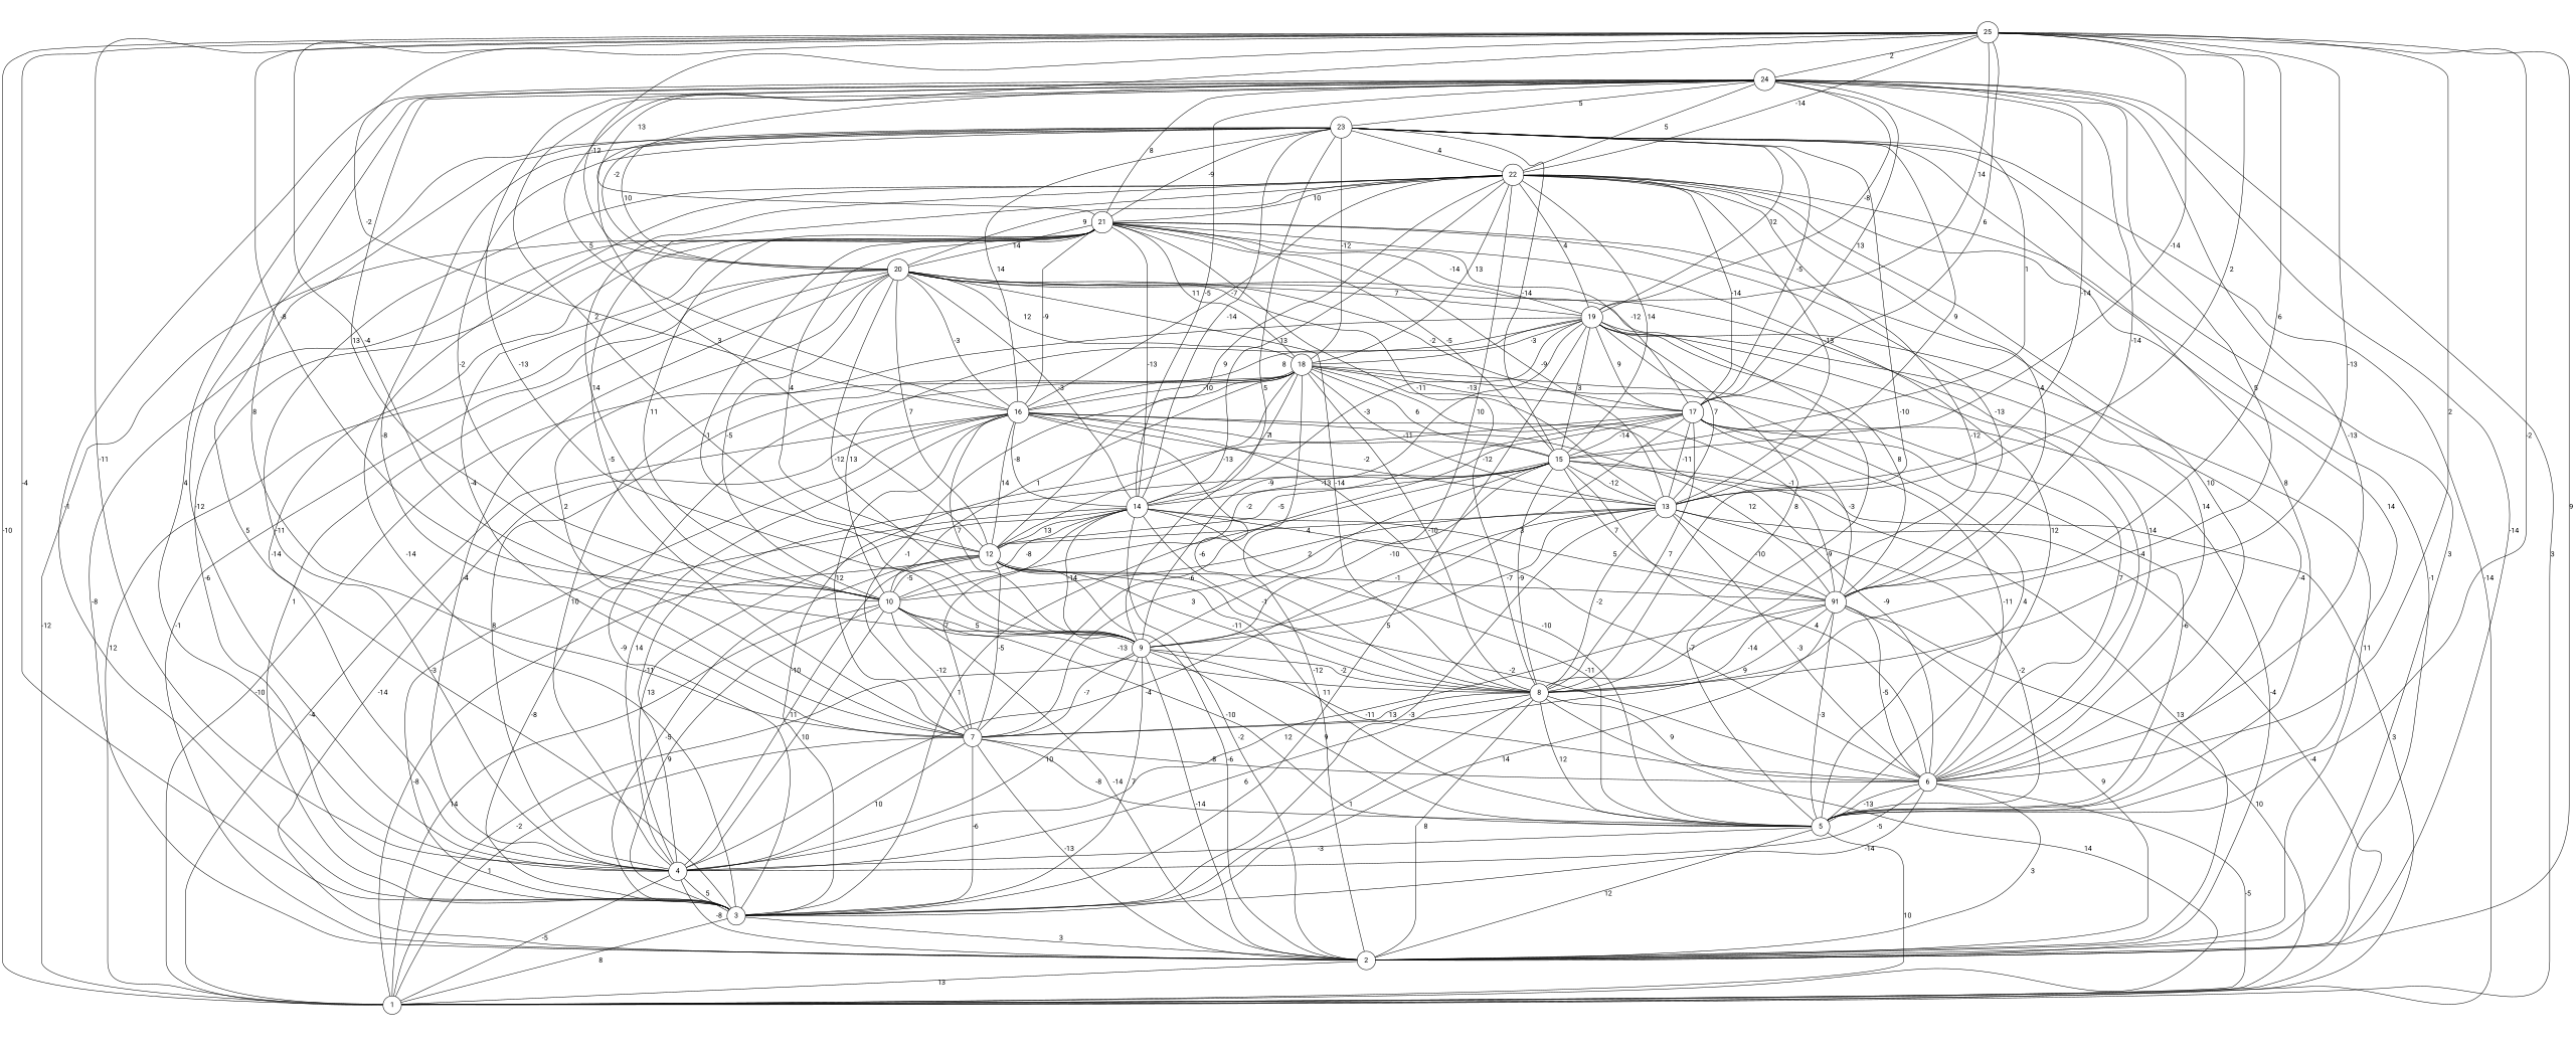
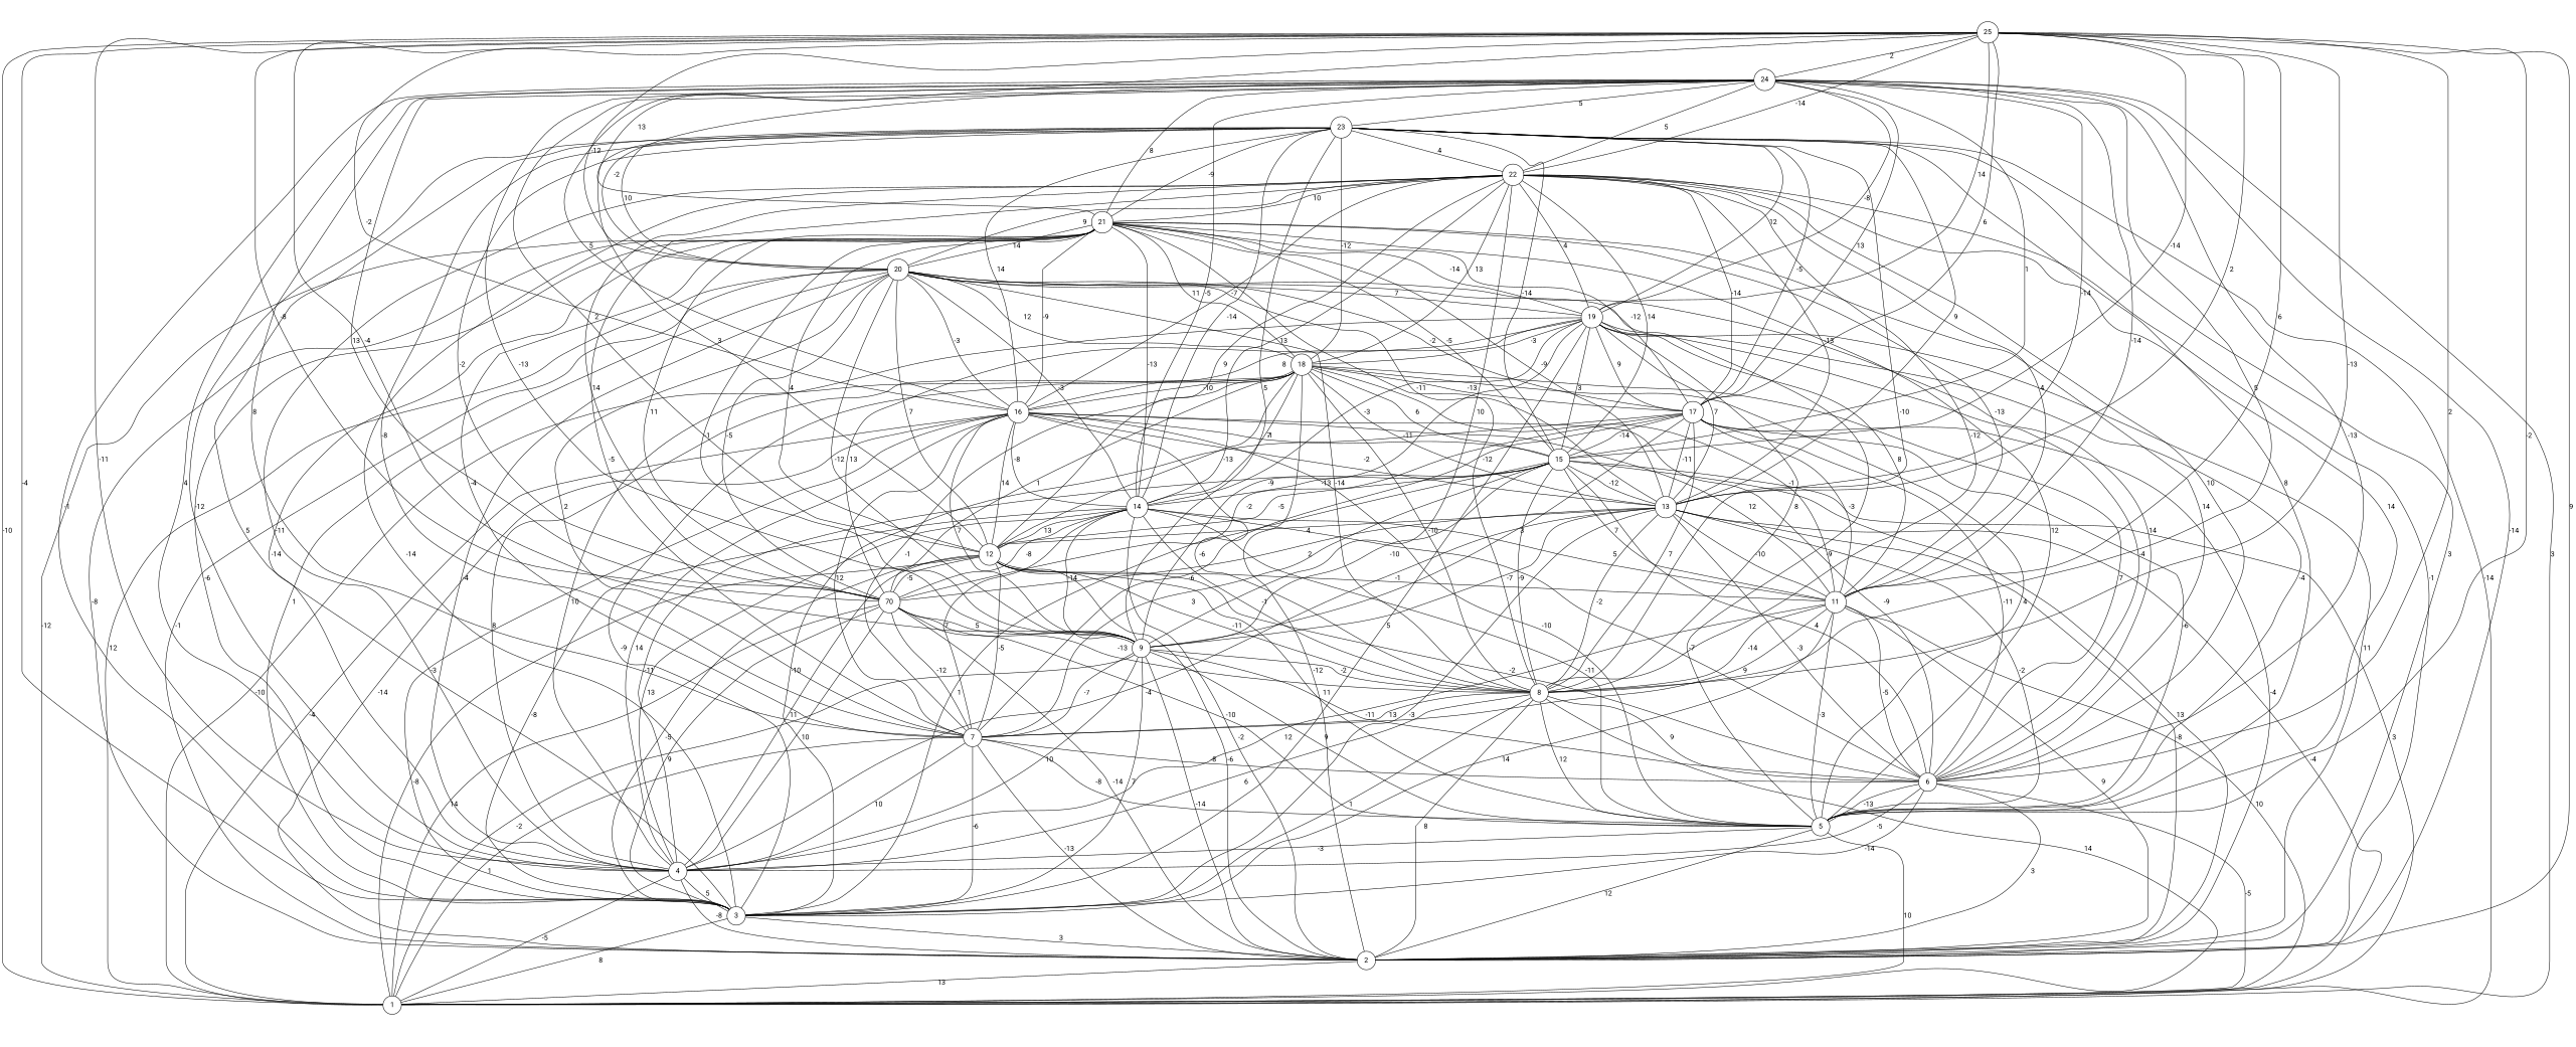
  graph {
    fontname=Roboto
    node [fontname=Roboto shape=circle]
    edge [fontname=Roboto]
    25
    1
    2
    3
    4
    5
    6
    8
    9
-   10
-   11 [label=91]
+   10 [label=70]
+   11
    13
    15
    16
    17
    19
    20
    21
    22
    24
    7
    12
    14
    18
    23
    25 -- 1 [label=-10]
    25 -- 2 [label=9]
    25 -- 3 [label=-4]
    25 -- 4 [label=-11]
    25 -- 5 [label=-2]
    25 -- 6 [label=2]
    25 -- 8 [label=-13]
    25 -- 9 [label=-4]
    25 -- 10 [label=-8]
    25 -- 11 [label=6]
    25 -- 13 [label=2]
    25 -- 15 [label=-14]
    25 -- 16 [label=-2]
    25 -- 17 [label=6]
    25 -- 19 [label=14]
    25 -- 20 [label=-12]
    25 -- 21 [label=13]
    25 -- 22 [label=-14]
    25 -- 24 [label=2]
    2 -- 1 [label=13]
    3 -- 1 [label=8]
    3 -- 2 [label=3]
    4 -- 1 [label=-5]
    4 -- 2 [label=-8]
    4 -- 3 [label=5]
    5 -- 1 [label=10]
    5 -- 2 [label=12]
    5 -- 4 [label=-3]
    6 -- 1 [label=-5]
    6 -- 2 [label=3]
    6 -- 3 [label=-14]
    6 -- 4 [label=-5]
    6 -- 5 [label=-13]
    8 -- 1 [label=14]
    8 -- 2 [label=8]
    8 -- 3 [label=1]
    8 -- 4 [label=6]
    8 -- 5 [label=12]
    8 -- 6 [label=9]
    8 -- 7 [label=13]
    9 -- 1 [label=-2]
    9 -- 2 [label=-14]
    9 -- 3 [label=7]
    9 -- 4 [label=10]
    9 -- 5 [label=9]
    9 -- 6 [label=-11]
    9 -- 8 [label=-2]
    9 -- 7 [label=-7]
    10 -- 1 [label=14]
    10 -- 2 [label=-14]
    10 -- 3 [label=9]
    10 -- 4 [label=10]
    10 -- 5 [label=-10]
    10 -- 8 [label=-13]
    10 -- 9 [label=5]
    10 -- 7 [label=-12]
    11 -- 1 [label=10]
    11 -- 2 [label=9]
    11 -- 3 [label=14]
    11 -- 4 [label=12]
    11 -- 5 [label=-3]
    11 -- 6 [label=-5]
    11 -- 8 [label=-14]
    11 -- 7 [label=9]
    13 -- 1 [label=-4]
+   13 -- 2 [label=-8]
    13 -- 3 [label=-3]
    13 -- 4 [label=-4]
    13 -- 5 [label=-2]
    13 -- 6 [label=-3]
    13 -- 8 [label=-2]
    13 -- 9 [label=-7]
    13 -- 10 [label=2]
    13 -- 11 [label=-10]
    13 -- 12 [label=4]
    15 -- 1 [label=3]
    15 -- 2 [label=13]
    15 -- 3 [label=1]
    15 -- 4 [label=-11]
    15 -- 6 [label=4]
    15 -- 8 [label=-9]
    15 -- 9 [label=-10]
    15 -- 11 [label=7]
    15 -- 13 [label=-12]
    15 -- 7 [label=3]
    15 -- 12 [label=-5]
    15 -- 14 [label=-13]
    16 -- 1 [label=-4]
    16 -- 2 [label=-14]
    16 -- 3 [label=-3]
    16 -- 4 [label=14]
    16 -- 5 [label=-10]
    16 -- 6 [label=-9]
    16 -- 8 [label=-6]
    16 -- 9 [label=7]
    16 -- 11 [label=12]
    16 -- 13 [label=-2]
    16 -- 15 [label=-1]
    16 -- 7 [label=12]
    16 -- 12 [label=14]
    16 -- 14 [label=-8]
    17 -- 2 [label=-4]
    17 -- 3 [label=-10]
    17 -- 5 [label=-6]
    17 -- 6 [label=-11]
    17 -- 8 [label=7]
    17 -- 9 [label=3]
    17 -- 10 [label=-2]
    17 -- 11 [label=-3]
    17 -- 13 [label=-11]
    17 -- 15 [label=-14]
    17 -- 7 [label=-6]
    19 -- 2 [label=11]
    19 -- 3 [label=5]
    19 -- 4 [label=10]
    19 -- 5 [label=-4]
    19 -- 6 [label=-4]
    19 -- 8 [label=8]
    19 -- 9 [label=-9]
    19 -- 10 [label=13]
    19 -- 11 [label=8]
    19 -- 13 [label=7]
    19 -- 15 [label=3]
    19 -- 16 [label=8]
    19 -- 17 [label=9]
    19 -- 14 [label=-3]
    19 -- 18 [label=-3]
    20 -- 1 [label=12]
    20 -- 2 [label=-1]
    20 -- 3 [label=1]
    20 -- 4 [label=-4]
    20 -- 5 [label=-9]
    20 -- 6 [label=14]
    20 -- 8 [label=-14]
    20 -- 9 [label=-12]
    20 -- 10 [label=-5]
    20 -- 13 [label=-11]
    20 -- 16 [label=-3]
    20 -- 17 [label=-2]
    20 -- 19 [label=7]
    20 -- 7 [label=2]
    20 -- 12 [label=7]
    20 -- 14 [label=-3]
    20 -- 18 [label=12]
    21 -- 1 [label=-12]
    21 -- 2 [label=-8]
    21 -- 3 [label=-6]
    21 -- 4 [label=-14]
    21 -- 5 [label=12]
    21 -- 6 [label=14]
    21 -- 8 [label=-12]
    21 -- 9 [label=-1]
    21 -- 10 [label=11]
    21 -- 11 [label=-13]
    21 -- 13 [label=-9]
    21 -- 15 [label=-5]
    21 -- 16 [label=-9]
    21 -- 17 [label=-12]
    21 -- 19 [label=-14]
    21 -- 20 [label=14]
    21 -- 7 [label=-4]
    21 -- 12 [label=4]
    21 -- 14 [label=-13]
    21 -- 18 [label=11]
    22 -- 2 [label=-1]
    22 -- 3 [label=-14]
    22 -- 4 [label=-11]
    22 -- 5 [label=14]
    22 -- 6 [label=10]
    22 -- 8 [label=-12]
    22 -- 9 [label=10]
    22 -- 10 [label=14]
    22 -- 11 [label=4]
    22 -- 13 [label=-13]
    22 -- 15 [label=14]
    22 -- 16 [label=-7]
    22 -- 17 [label=-14]
    22 -- 19 [label=4]
    22 -- 20 [label=9]
    22 -- 21 [label=10]
    22 -- 7 [label=-5]
    22 -- 12 [label=9]
    22 -- 14 [label=13]
    22 -- 18 [label=13]
    24 -- 1 [label=3]
    24 -- 2 [label=-14]
    24 -- 3 [label=-1]
    24 -- 4 [label=4]
    24 -- 6 [label=-13]
    24 -- 8 [label=5]
    24 -- 9 [label=-13]
    24 -- 10 [label=13]
    24 -- 11 [label=-14]
    24 -- 13 [label=-14]
    24 -- 15 [label=1]
    24 -- 16 [label=5]
    24 -- 17 [label=13]
    24 -- 19 [label=-8]
    24 -- 20 [label=-2]
    24 -- 21 [label=8]
    24 -- 22 [label=5]
    24 -- 7 [label=8]
    24 -- 12 [label=2]
    24 -- 14 [label=-5]
    24 -- 23 [label=5]
    7 -- 1 [label=1]
    7 -- 2 [label=-13]
    7 -- 3 [label=-6]
    7 -- 4 [label=10]
    7 -- 5 [label=-8]
    7 -- 6 [label=-8]
    12 -- 1 [label=-8]
    12 -- 2 [label=-6]
    12 -- 3 [label=-5]
    12 -- 4 [label=11]
    12 -- 5 [label=11]
    12 -- 6 [label=-2]
    12 -- 8 [label=-11]
    12 -- 10 [label=-5]
    12 -- 11 [label=-1]
    12 -- 7 [label=-5]
    14 -- 2 [label=-2]
    14 -- 3 [label=-8]
    14 -- 4 [label=13]
    14 -- 5 [label=-11]
    14 -- 6 [label=-7]
    14 -- 8 [label=-1]
    14 -- 9 [label=-14]
    14 -- 10 [label=-8]
    14 -- 11 [label=5]
    14 -- 7 [label=7]
    14 -- 12 [label=13]
    18 -- 1 [label=-10]
    18 -- 2 [label=-12]
    18 -- 3 [label=-9]
    18 -- 4 [label=8]
    18 -- 5 [label=4]
    18 -- 6 [label=7]
    18 -- 8 [label=-10]
    18 -- 10 [label=1]
    18 -- 11 [label=-1]
    18 -- 13 [label=-11]
    18 -- 15 [label=6]
    18 -- 16 [label=-10]
    18 -- 17 [label=-13]
    18 -- 7 [label=-1]
    18 -- 12 [label=-13]
    18 -- 14 [label=7]
    23 -- 1 [label=-14]
    23 -- 2 [label=3]
    23 -- 3 [label=5]
    23 -- 4 [label=-12]
    23 -- 5 [label=8]
    23 -- 8 [label=-10]
    23 -- 9 [label=5]
    23 -- 10 [label=-2]
    23 -- 13 [label=9]
    23 -- 15 [label=-14]
    23 -- 16 [label=14]
    23 -- 17 [label=-5]
    23 -- 19 [label=12]
    23 -- 20 [label=10]
    23 -- 21 [label=-9]
    23 -- 22 [label=4]
    23 -- 7 [label=-8]
    23 -- 12 [label=3]
    23 -- 14 [label=-14]
    23 -- 18 [label=-12]
  }
